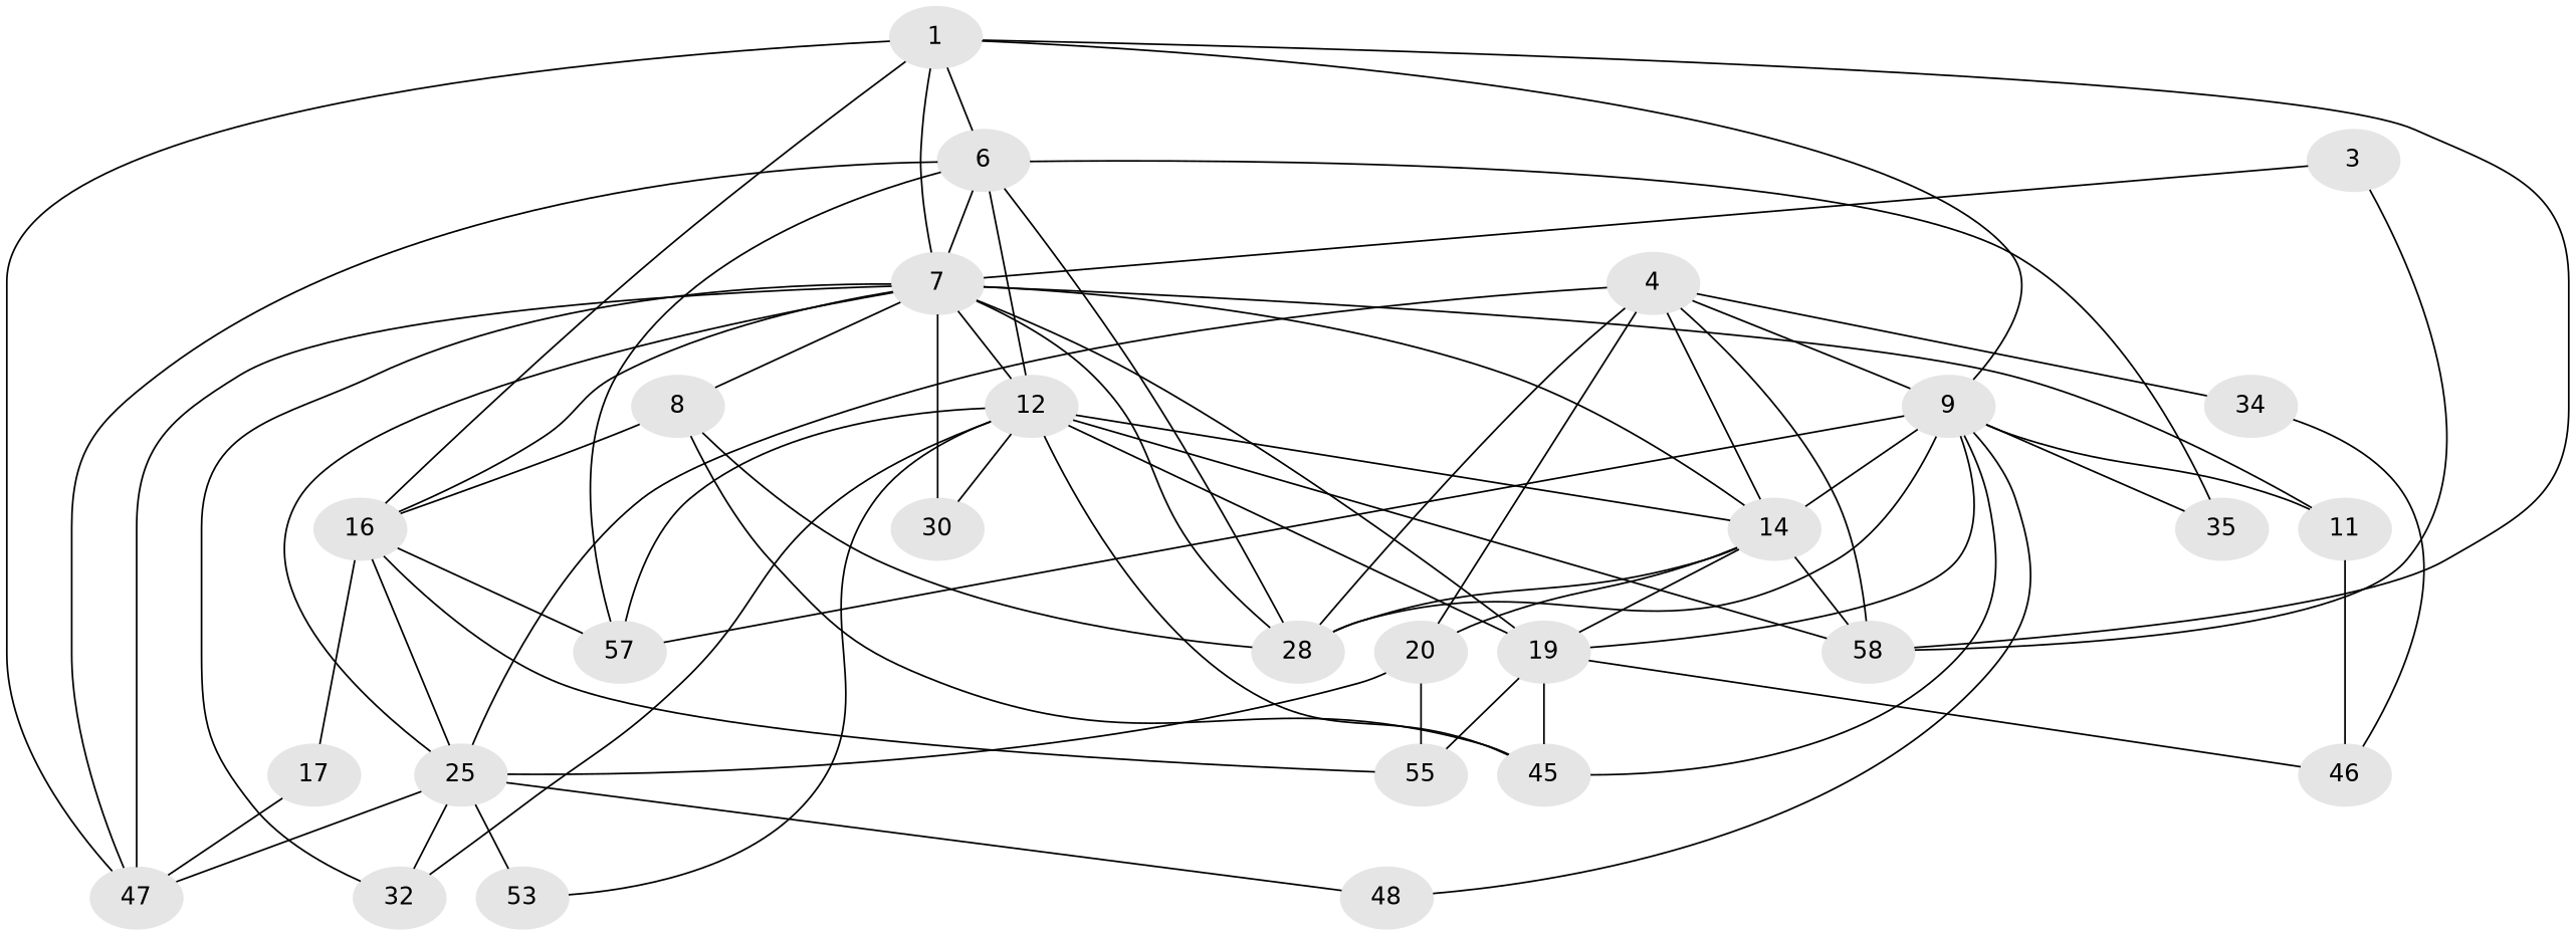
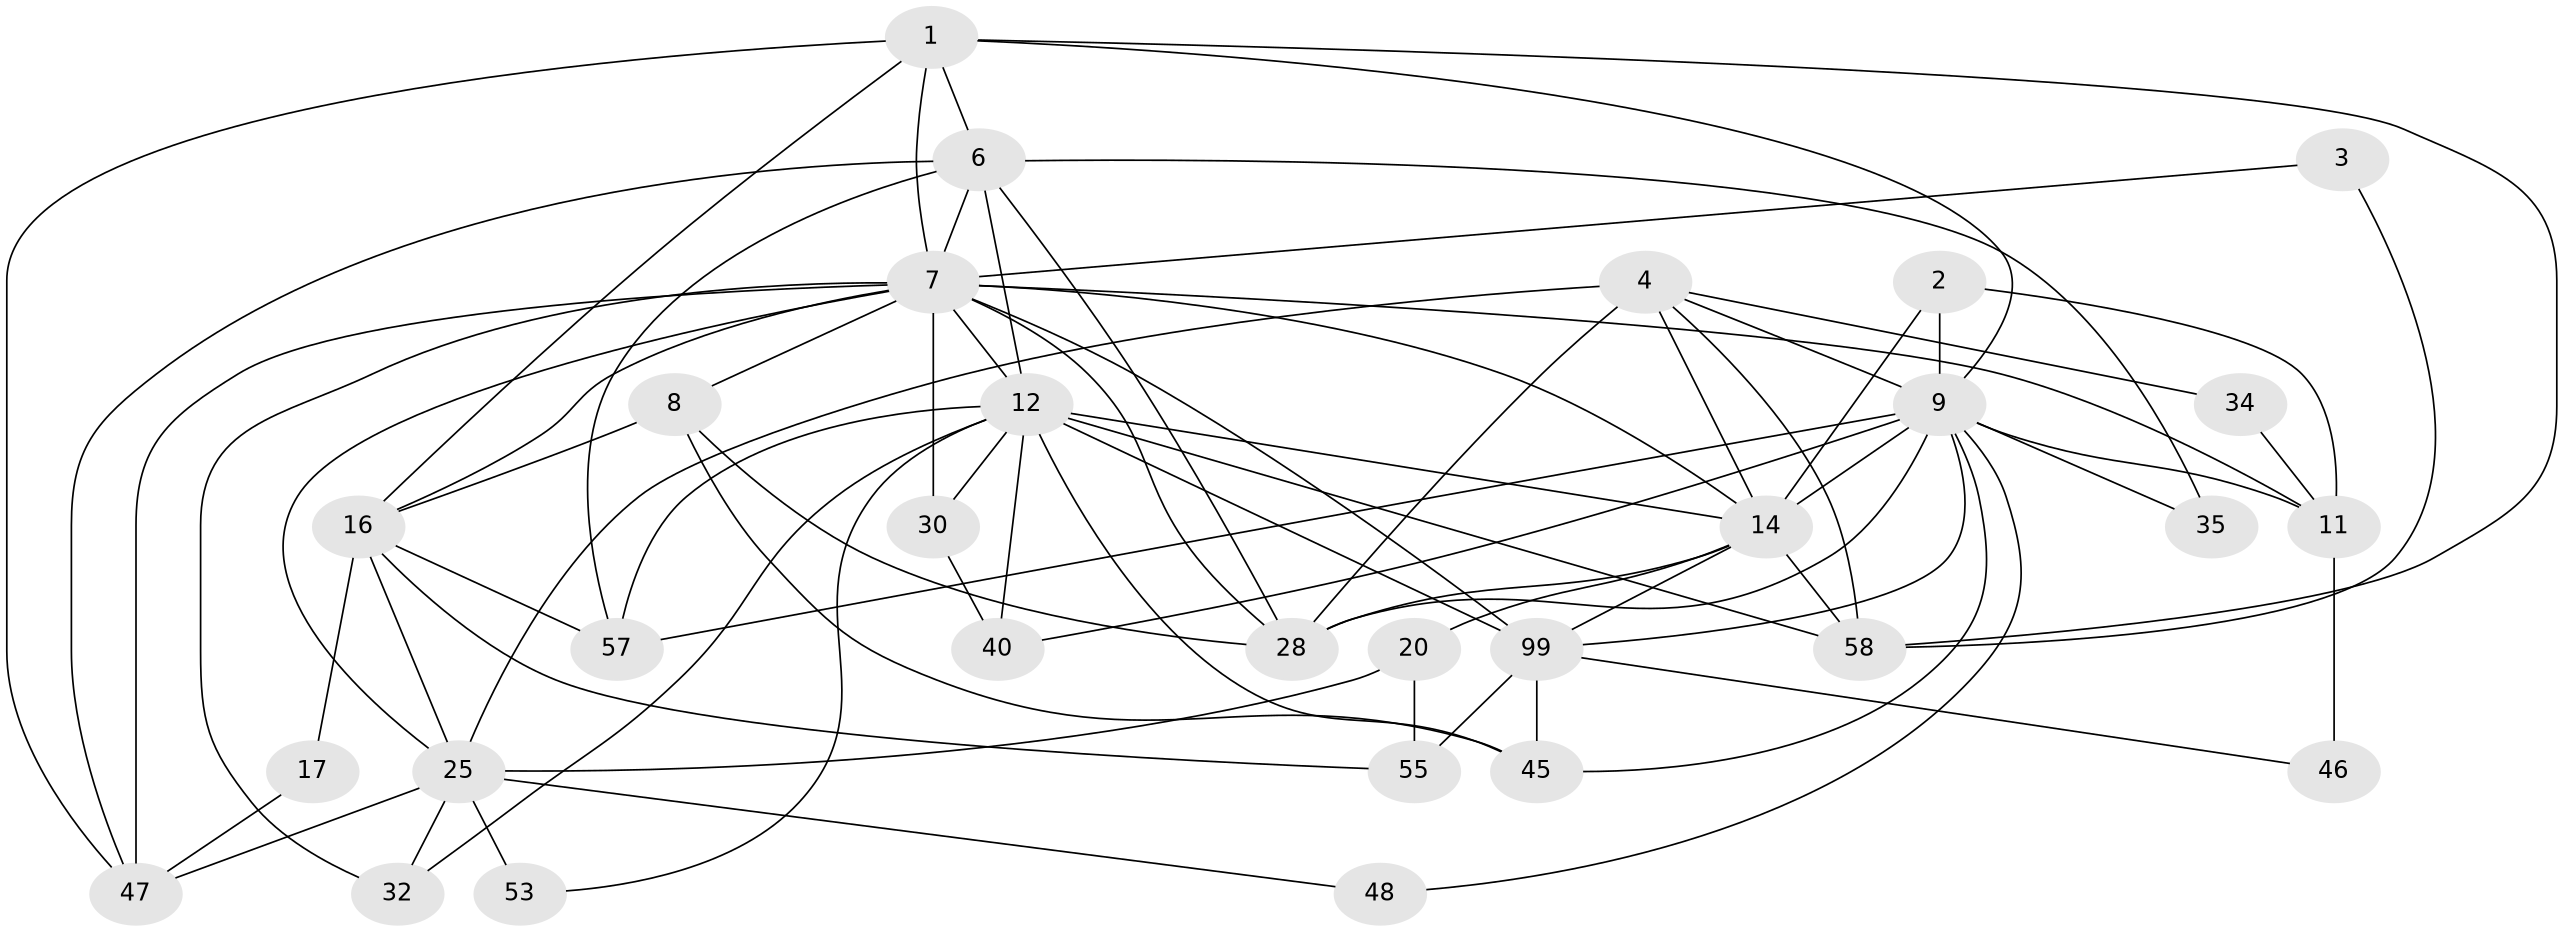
  graph {
    fontname="DejaVu Sans"
    node [color=gray90 fontname="DejaVu Sans" style=filled]
    edge [fontname="DejaVu Sans"]
    1 [super="+29"]
    6 [super="+27"]
    7 [super="+43+10"]
    9 [super="+15+21"]
    16 [super="+26"]
    n6 [label=58]
    47
    28 [super="+56"]
    12 [super="+36"]
    35
    57 [super="+60"]
    11 [super="+31"]
    14 [super="+38"]
    25 [super="+50"]
    8 [super="+49"]
-   19 [super="+24+41"]
+   19 [super="+24+41" label=99]
    30
    32
    45 [super="+52"]
+   40
    48
    17
    55
+   2 [super="+23"]
    46
    20 [super="+58"]
    3
    4 [super="+5+39"]
    34
    53 [super="+54"]
    1 -- 6
    1 -- 7
    1 -- 9
    1 -- 16
    1 -- n6
    1 -- 47
    6 -- 7
    6 -- 47
    6 -- 28
    6 -- 12
    6 -- 35
    6 -- 57 [weight=2]
    7 -- 16
    7 -- 47
    7 -- 28
    7 -- 12
    7 -- 11
    7 -- 14
    7 -- 25
    7 -- 8
    7 -- 19 [weight=2]
    7 -- 30
    7 -- 32
    9 -- 28 [weight=2]
    9 -- 35
    9 -- 57
    9 -- 11
    9 -- 14
    9 -- 19
    9 -- 45
+   9 -- 40 [weight=2]
    9 -- 48
    16 -- 57
    16 -- 25
    16 -- 17
    16 -- 55
    12 -- n6
    12 -- 57
    12 -- 14
    12 -- 19 [weight=2]
    12 -- 30
    12 -- 32
    12 -- 45
+   12 -- 40
    12 -- 53
    11 -- 46
    14 -- n6
    14 -- 28
    14 -- 19
    14 -- 20
    25 -- 47
    25 -- 32
    25 -- 48
    25 -- 53 [weight=2]
    8 -- 16
    8 -- 28
    8 -- 45
    19 -- 45
    19 -- 55
    19 -- 46
+   30 -- 40
    17 -- 47
+   2 -- 9
+   2 -- 11
+   2 -- 14
    20 -- 25
    20 -- 55
    3 -- 7
    3 -- n6
    4 -- 9
    4 -- n6
    4 -- 28
    4 -- 14
    4 -- 25
-   4 -- 20 [weight=2]
    4 -- 34
-   34 -- 46
+   34 -- 11
  }
